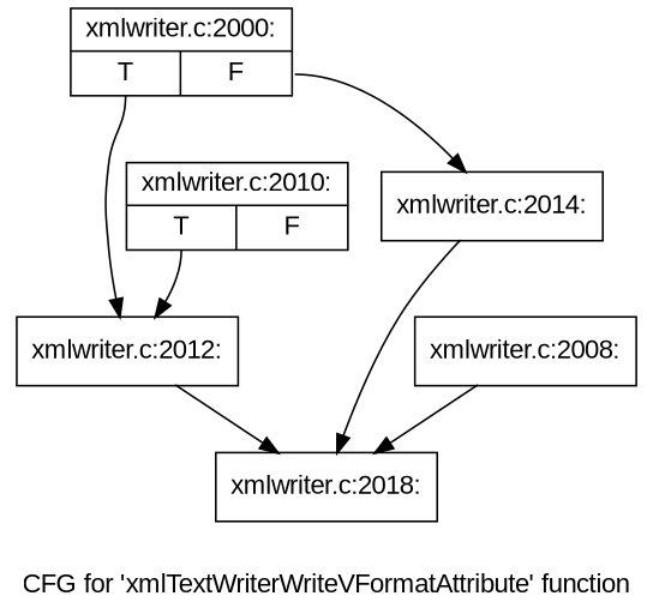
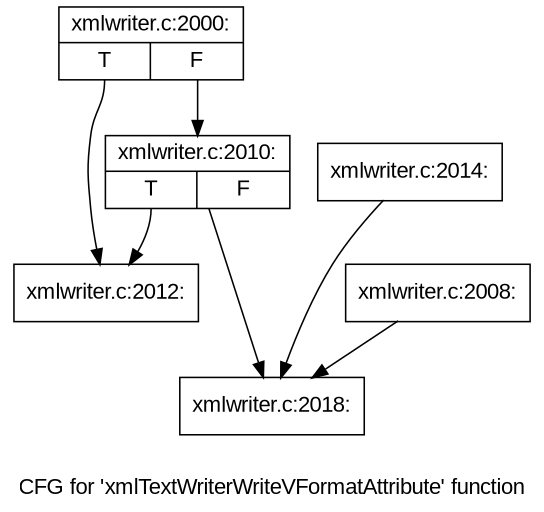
  digraph {
    fontname="Liberation Sans"
    label="CFG for 'xmlTextWriterWriteVFormatAttribute' function"
    node [fontname="Liberation Sans" shape=record]
    edge [fontname="Liberation Sans"]
    n1 [label="{xmlwriter.c:2000:|{<s0>T|<s1>F}}"]
    n2 [label="{xmlwriter.c:2010:|{<s0>T|<s1>F}}"]
    n3 [label="{xmlwriter.c:2012:}"]
    n4 [label="{xmlwriter.c:2008:}"]
    n5 [label="{xmlwriter.c:2018:}"]
    n6 [label="{xmlwriter.c:2014:}"]
-   n1 -> n6 [tailport=s1]
+   n1 -> n2 [tailport=s1]
    n1 -> n3 [tailport=s0]
    n2 -> n3 [tailport=s0]
-   n3 -> n5
+   n2 -> n5
    n4 -> n5
    n6 -> n5
  }
